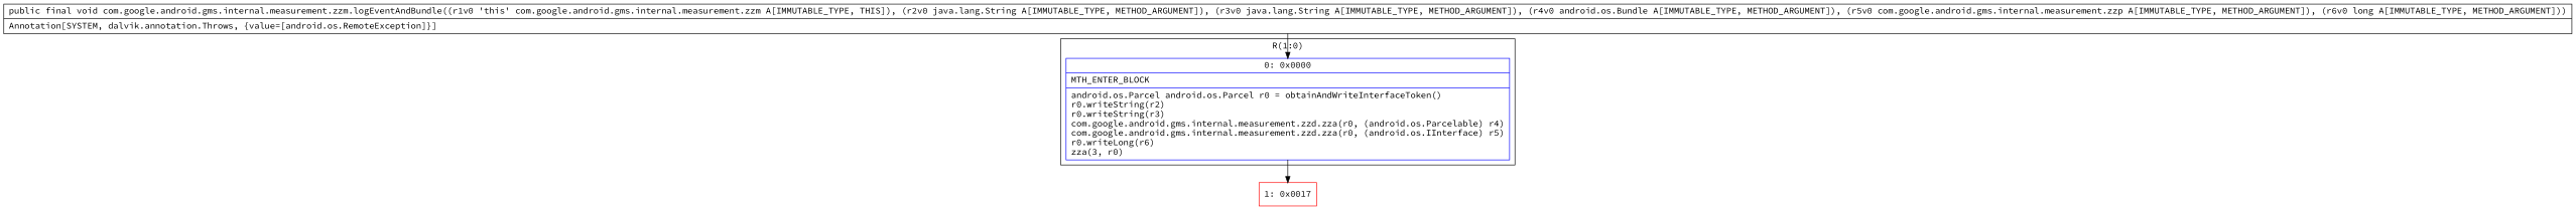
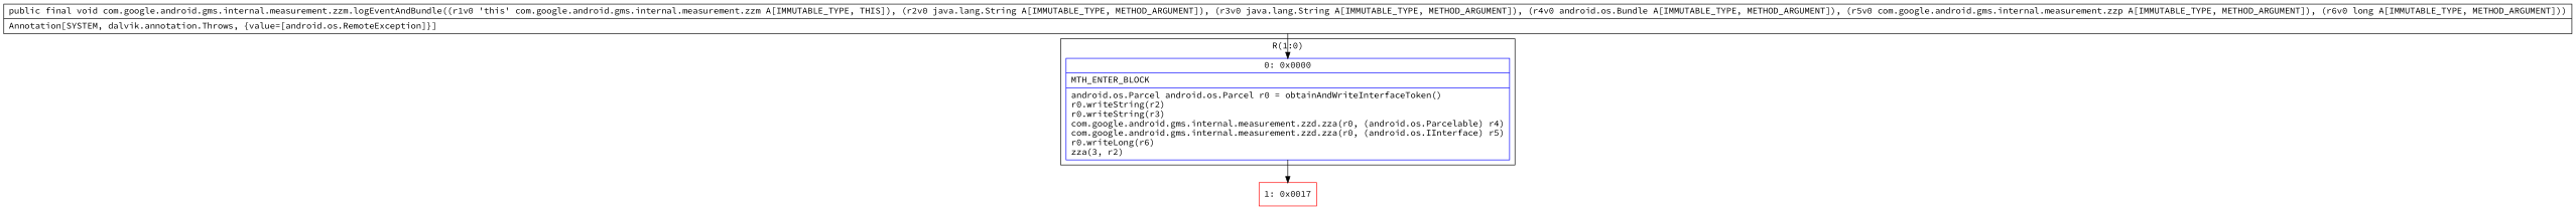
  digraph {
    fontname="Source Code Pro"
    node [shape=record fontname="Source Code Pro"]
    edge [fontname="Source Code Pro"]
-   n1 [color=blue label="{0\:\ 0x0000|MTH_ENTER_BLOCK\l|android.os.Parcel android.os.Parcel r0 = obtainAndWriteInterfaceToken()\lr0.writeString(r2)\lr0.writeString(r3)\lcom.google.android.gms.internal.measurement.zzd.zza(r0, (android.os.Parcelable) r4)\lcom.google.android.gms.internal.measurement.zzd.zza(r0, (android.os.IInterface) r5)\lr0.writeLong(r6)\lzza(3, r0)\l}"]
+   n1 [color=blue label="{0\:\ 0x0000|MTH_ENTER_BLOCK\l|android.os.Parcel android.os.Parcel r0 = obtainAndWriteInterfaceToken()\lr0.writeString(r2)\lr0.writeString(r3)\lcom.google.android.gms.internal.measurement.zzd.zza(r0, (android.os.Parcelable) r4)\lcom.google.android.gms.internal.measurement.zzd.zza(r0, (android.os.IInterface) r5)\lr0.writeLong(r6)\lzza(3, r2)\l}"]
    n2 [color=red label="{1\:\ 0x0017}"]
    n3 [label="{public final void com.google.android.gms.internal.measurement.zzm.logEventAndBundle((r1v0 'this' com.google.android.gms.internal.measurement.zzm A[IMMUTABLE_TYPE, THIS]), (r2v0 java.lang.String A[IMMUTABLE_TYPE, METHOD_ARGUMENT]), (r3v0 java.lang.String A[IMMUTABLE_TYPE, METHOD_ARGUMENT]), (r4v0 android.os.Bundle A[IMMUTABLE_TYPE, METHOD_ARGUMENT]), (r5v0 com.google.android.gms.internal.measurement.zzp A[IMMUTABLE_TYPE, METHOD_ARGUMENT]), (r6v0 long A[IMMUTABLE_TYPE, METHOD_ARGUMENT]))  | Annotation[SYSTEM, dalvik.annotation.Throws, \{value=[android.os.RemoteException]\}]\l}"]
    subgraph cluster_1 {
      label="R(1:0)"
      n1
    }
    n1 -> n2
    n3 -> n1
  }
